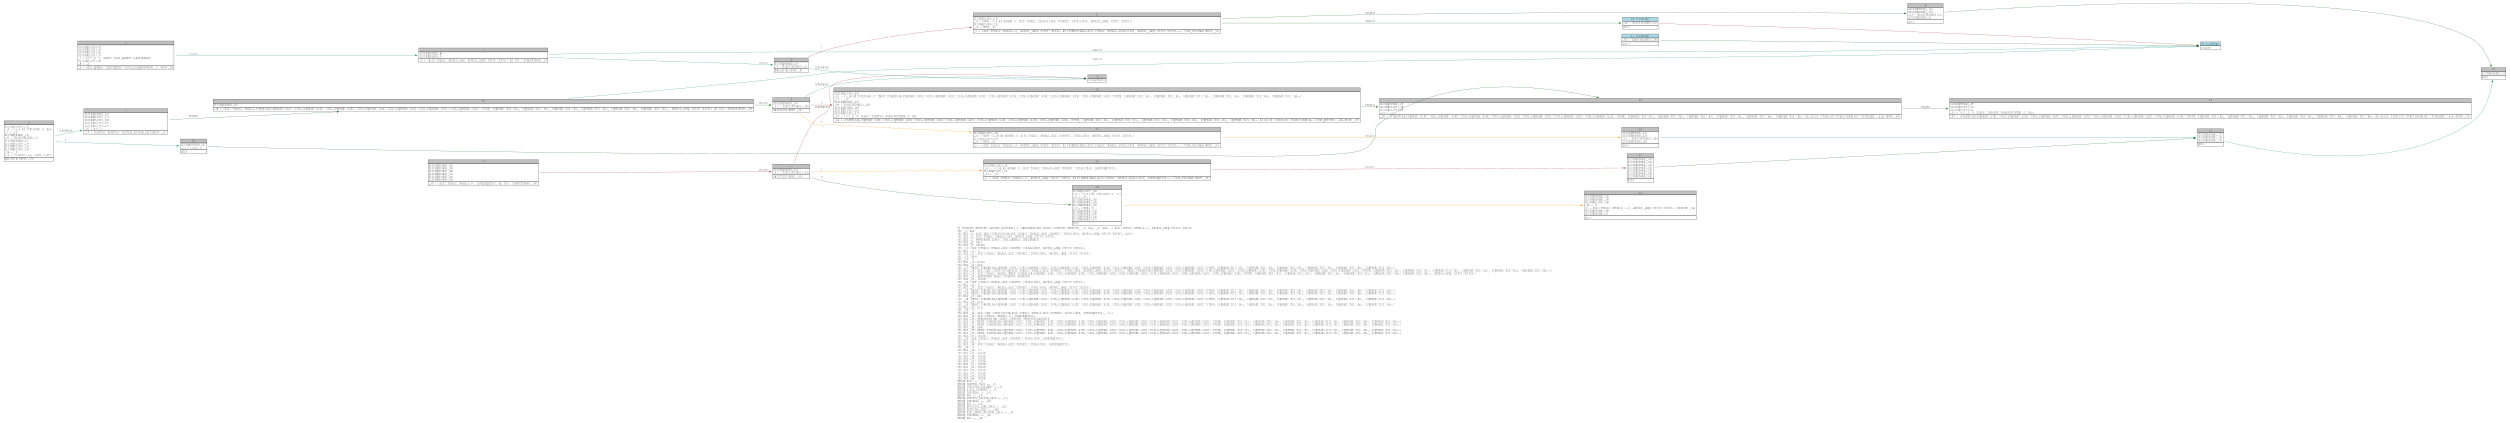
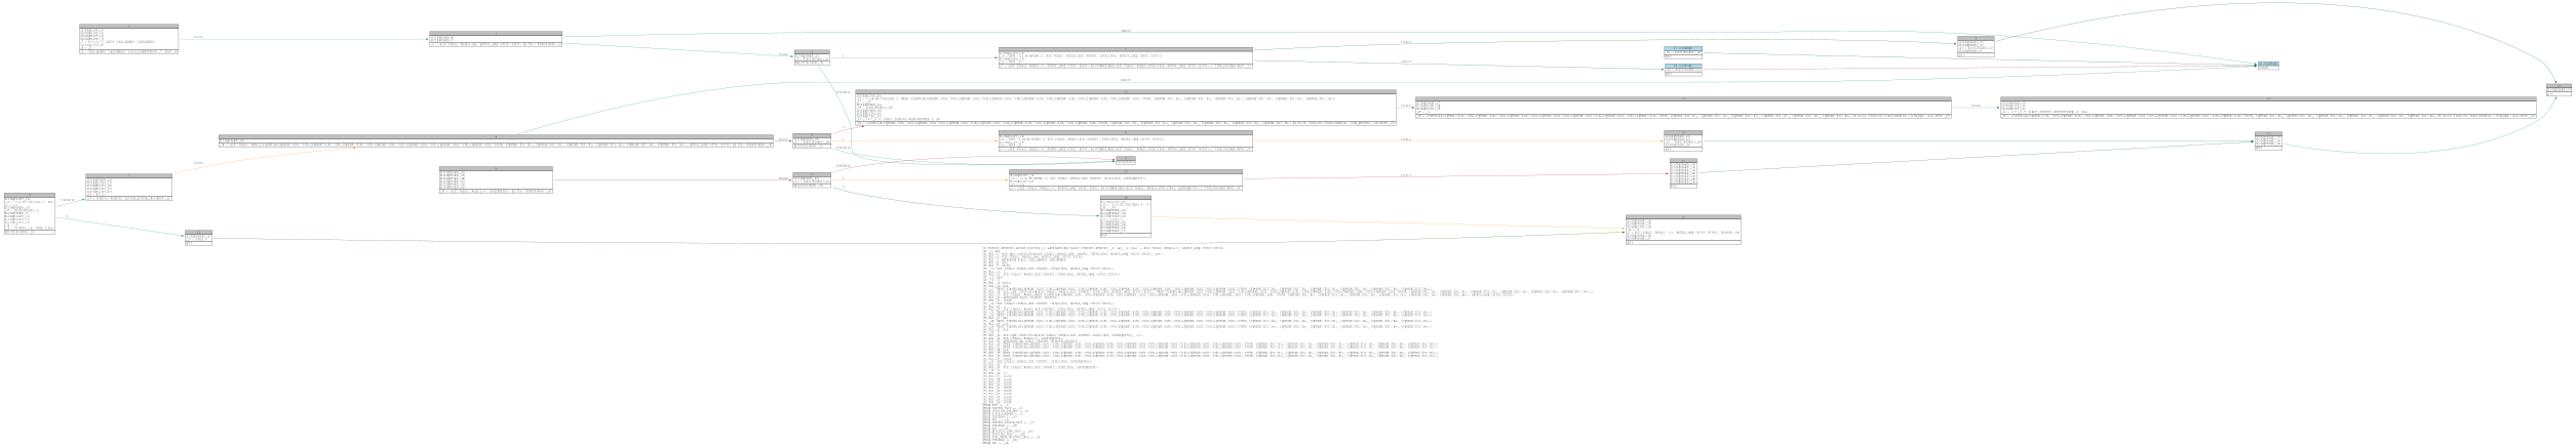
  digraph {
    fontname="Courier, monospace"
    label=<fn reserve::Reserve::accrue_interest(_1: &amp;ReErased mut state::reserve::Reserve, _2: u64, _3: u16) -&gt; std::result::Result&lt;(), anchor_lang::error::Error&gt;<br align="left"/>let _4: u64;<br align="left"/>let mut _5: std::ops::ControlFlow&lt;std::result::Result&lt;std::convert::Infallible, anchor_lang::error::Error&gt;, u64&gt;;<br align="left"/>let mut _6: std::result::Result&lt;u64, anchor_lang::error::Error&gt;;<br align="left"/>let mut _7: &amp;ReErased state::last_update::LastUpdate;<br align="left"/>let mut _8: u64;<br align="left"/>let mut _9: isize;<br align="left"/>let _10: std::result::Result&lt;std::convert::Infallible, anchor_lang::error::Error&gt;;<br align="left"/>let mut _11: !;<br align="left"/>let mut _12: std::result::Result&lt;std::convert::Infallible, anchor_lang::error::Error&gt;;<br align="left"/>let _13: u64;<br align="left"/>let _14: ();<br align="left"/>let mut _15: bool;<br align="left"/>let mut _16: u64;<br align="left"/>let _17: fixed::FixedU128&lt;typenum::uint::UInt&lt;typenum::uint::UInt&lt;typenum::uint::UInt&lt;typenum::uint::UInt&lt;typenum::uint::UInt&lt;typenum::uint::UInt&lt;typenum::uint::UTerm, typenum::bit::B1&gt;, typenum::bit::B1&gt;, typenum::bit::B1&gt;, typenum::bit::B1&gt;, typenum::bit::B0&gt;, typenum::bit::B0&gt;&gt;;<br align="left"/>let mut _18: std::ops::ControlFlow&lt;std::result::Result&lt;std::convert::Infallible, anchor_lang::error::Error&gt;, fixed::FixedU128&lt;typenum::uint::UInt&lt;typenum::uint::UInt&lt;typenum::uint::UInt&lt;typenum::uint::UInt&lt;typenum::uint::UInt&lt;typenum::uint::UInt&lt;typenum::uint::UTerm, typenum::bit::B1&gt;, typenum::bit::B1&gt;, typenum::bit::B1&gt;, typenum::bit::B1&gt;, typenum::bit::B0&gt;, typenum::bit::B0&gt;&gt;&gt;;<br align="left"/>let mut _19: std::result::Result&lt;fixed::FixedU128&lt;typenum::uint::UInt&lt;typenum::uint::UInt&lt;typenum::uint::UInt&lt;typenum::uint::UInt&lt;typenum::uint::UInt&lt;typenum::uint::UInt&lt;typenum::uint::UTerm, typenum::bit::B1&gt;, typenum::bit::B1&gt;, typenum::bit::B1&gt;, typenum::bit::B1&gt;, typenum::bit::B0&gt;, typenum::bit::B0&gt;&gt;, anchor_lang::error::Error&gt;;<br align="left"/>let mut _20: &amp;ReErased state::reserve::Reserve;<br align="left"/>let mut _21: isize;<br align="left"/>let _22: std::result::Result&lt;std::convert::Infallible, anchor_lang::error::Error&gt;;<br align="left"/>let mut _23: !;<br align="left"/>let mut _24: std::result::Result&lt;std::convert::Infallible, anchor_lang::error::Error&gt;;<br align="left"/>let _25: fixed::FixedU128&lt;typenum::uint::UInt&lt;typenum::uint::UInt&lt;typenum::uint::UInt&lt;typenum::uint::UInt&lt;typenum::uint::UInt&lt;typenum::uint::UInt&lt;typenum::uint::UTerm, typenum::bit::B1&gt;, typenum::bit::B1&gt;, typenum::bit::B1&gt;, typenum::bit::B1&gt;, typenum::bit::B0&gt;, typenum::bit::B0&gt;&gt;;<br align="left"/>let _26: fixed::FixedU128&lt;typenum::uint::UInt&lt;typenum::uint::UInt&lt;typenum::uint::UInt&lt;typenum::uint::UInt&lt;typenum::uint::UInt&lt;typenum::uint::UInt&lt;typenum::uint::UTerm, typenum::bit::B1&gt;, typenum::bit::B1&gt;, typenum::bit::B1&gt;, typenum::bit::B1&gt;, typenum::bit::B0&gt;, typenum::bit::B0&gt;&gt;;<br align="left"/>let mut _27: u8;<br align="left"/>let _28: fixed::FixedU128&lt;typenum::uint::UInt&lt;typenum::uint::UInt&lt;typenum::uint::UInt&lt;typenum::uint::UInt&lt;typenum::uint::UInt&lt;typenum::uint::UInt&lt;typenum::uint::UTerm, typenum::bit::B1&gt;, typenum::bit::B1&gt;, typenum::bit::B1&gt;, typenum::bit::B1&gt;, typenum::bit::B0&gt;, typenum::bit::B0&gt;&gt;;<br align="left"/>let mut _29: u16;<br align="left"/>let _30: fixed::FixedU128&lt;typenum::uint::UInt&lt;typenum::uint::UInt&lt;typenum::uint::UInt&lt;typenum::uint::UInt&lt;typenum::uint::UInt&lt;typenum::uint::UInt&lt;typenum::uint::UTerm, typenum::bit::B1&gt;, typenum::bit::B1&gt;, typenum::bit::B1&gt;, typenum::bit::B1&gt;, typenum::bit::B0&gt;, typenum::bit::B0&gt;&gt;;<br align="left"/>let mut _31: u16;<br align="left"/>let _32: ();<br align="left"/>let mut _33: std::ops::ControlFlow&lt;std::result::Result&lt;std::convert::Infallible, LendingError&gt;, ()&gt;;<br align="left"/>let mut _34: std::result::Result&lt;(), LendingError&gt;;<br align="left"/>let mut _35: &amp;ReErased mut state::reserve::ReserveLiquidity;<br align="left"/>let mut _36: fixed::FixedU128&lt;typenum::uint::UInt&lt;typenum::uint::UInt&lt;typenum::uint::UInt&lt;typenum::uint::UInt&lt;typenum::uint::UInt&lt;typenum::uint::UInt&lt;typenum::uint::UTerm, typenum::bit::B1&gt;, typenum::bit::B1&gt;, typenum::bit::B1&gt;, typenum::bit::B1&gt;, typenum::bit::B0&gt;, typenum::bit::B0&gt;&gt;;<br align="left"/>let mut _37: fixed::FixedU128&lt;typenum::uint::UInt&lt;typenum::uint::UInt&lt;typenum::uint::UInt&lt;typenum::uint::UInt&lt;typenum::uint::UInt&lt;typenum::uint::UInt&lt;typenum::uint::UTerm, typenum::bit::B1&gt;, typenum::bit::B1&gt;, typenum::bit::B1&gt;, typenum::bit::B1&gt;, typenum::bit::B0&gt;, typenum::bit::B0&gt;&gt;;<br align="left"/>let mut _38: u64;<br align="left"/>let mut _39: fixed::FixedU128&lt;typenum::uint::UInt&lt;typenum::uint::UInt&lt;typenum::uint::UInt&lt;typenum::uint::UInt&lt;typenum::uint::UInt&lt;typenum::uint::UInt&lt;typenum::uint::UTerm, typenum::bit::B1&gt;, typenum::bit::B1&gt;, typenum::bit::B1&gt;, typenum::bit::B1&gt;, typenum::bit::B0&gt;, typenum::bit::B0&gt;&gt;;<br align="left"/>let mut _40: fixed::FixedU128&lt;typenum::uint::UInt&lt;typenum::uint::UInt&lt;typenum::uint::UInt&lt;typenum::uint::UInt&lt;typenum::uint::UInt&lt;typenum::uint::UInt&lt;typenum::uint::UTerm, typenum::bit::B1&gt;, typenum::bit::B1&gt;, typenum::bit::B1&gt;, typenum::bit::B1&gt;, typenum::bit::B0&gt;, typenum::bit::B0&gt;&gt;;<br align="left"/>let mut _41: isize;<br align="left"/>let _42: std::result::Result&lt;std::convert::Infallible, LendingError&gt;;<br align="left"/>let mut _43: !;<br align="left"/>let mut _44: std::result::Result&lt;std::convert::Infallible, LendingError&gt;;<br align="left"/>let _45: ();<br align="left"/>let mut _46: ();<br align="left"/>let mut _47: isize;<br align="left"/>let mut _48: isize;<br align="left"/>let mut _49: isize;<br align="left"/>let mut _50: isize;<br align="left"/>let mut _51: isize;<br align="left"/>let mut _52: isize;<br align="left"/>let mut _53: isize;<br align="left"/>let mut _54: isize;<br align="left"/>let mut _55: isize;<br align="left"/>let mut _56: isize;<br align="left"/>debug self =&gt; _1;<br align="left"/>debug current_slot =&gt; _2;<br align="left"/>debug referral_fee_bps =&gt; _3;<br align="left"/>debug slots_elapsed =&gt; _4;<br align="left"/>debug residual =&gt; _10;<br align="left"/>debug val =&gt; _13;<br align="left"/>debug current_borrow_rate =&gt; _17;<br align="left"/>debug residual =&gt; _22;<br align="left"/>debug val =&gt; _25;<br align="left"/>debug protocol_take_rate =&gt; _26;<br align="left"/>debug referral_rate =&gt; _28;<br align="left"/>debug host_fixed_interest_rate =&gt; _30;<br align="left"/>debug residual =&gt; _42;<br align="left"/>debug val =&gt; _45;<br align="left"/>>
    rankdir=LR
    node [fontname="Courier, monospace" shape=none]
    edge [color=darkgreen fontname="Courier, monospace"]
    n1 [label=<<table border="0" cellborder="1" cellspacing="0"><tr><td bgcolor="gray" align="center" colspan="1">0</td></tr><tr><td align="left" balign="left">StorageLive(_4)<br/>StorageLive(_5)<br/>StorageLive(_6)<br/>StorageLive(_7)<br/>_7 = &amp;((*_1).1: state::last_update::LastUpdate)<br/>StorageLive(_8)<br/>_8 = _2<br/></td></tr><tr><td align="left">_6 = last_update::LastUpdate::slots_elapsed(move _7, move _8)</td></tr></table>>]
    n2 [label=<<table border="0" cellborder="1" cellspacing="0"><tr><td bgcolor="gray" align="center" colspan="1">1</td></tr><tr><td align="left" balign="left">StorageDead(_8)<br/>StorageDead(_7)<br/></td></tr><tr><td align="left">_5 = &lt;std::result::Result&lt;u64, anchor_lang::error::Error&gt; as Try&gt;::branch(move _6)</td></tr></table>>]
    n3 [label=<<table border="0" cellborder="1" cellspacing="0"><tr><td bgcolor="gray" align="center" colspan="1">2</td></tr><tr><td align="left" balign="left">StorageDead(_6)<br/>_9 = discriminant(_5)<br/></td></tr><tr><td align="left">switchInt(move _9)</td></tr></table>>]
    n4 [label=<<table border="0" cellborder="1" cellspacing="0"><tr><td bgcolor="lightblue" align="center" colspan="1">26 (cleanup)</td></tr><tr><td align="left">resume</td></tr></table>>]
    n5 [label=<<table border="0" cellborder="1" cellspacing="0"><tr><td bgcolor="gray" align="center" colspan="1">4</td></tr><tr><td align="left">unreachable</td></tr></table>>]
    n6 [label=<<table border="0" cellborder="1" cellspacing="0"><tr><td bgcolor="gray" align="center" colspan="1">5</td></tr><tr><td align="left" balign="left">StorageLive(_10)<br/>_10 = move ((_5 as Break).0: std::result::Result&lt;std::convert::Infallible, anchor_lang::error::Error&gt;)<br/>StorageLive(_12)<br/>_12 = move _10<br/></td></tr><tr><td align="left">_0 = &lt;std::result::Result&lt;(), anchor_lang::error::Error&gt; as FromResidual&lt;std::result::Result&lt;Infallible, anchor_lang::error::Error&gt;&gt;&gt;::from_residual(move _12)</td></tr></table>>]
    n7 [label=<<table border="0" cellborder="1" cellspacing="0"><tr><td bgcolor="gray" align="center" colspan="1">3</td></tr><tr><td align="left" balign="left">StorageLive(_13)<br/>_13 = ((_5 as Continue).0: u64)<br/>_4 = _13<br/>StorageDead(_13)<br/>_47 = discriminant(_5)<br/>StorageDead(_5)<br/>StorageLive(_14)<br/>StorageLive(_15)<br/>StorageLive(_16)<br/>_16 = _4<br/>_15 = Gt(move _16, const 0_u64)<br/></td></tr><tr><td align="left">switchInt(move _15)</td></tr></table>>]
    n8 [label=<<table border="0" cellborder="1" cellspacing="0"><tr><td bgcolor="gray" align="center" colspan="1">7</td></tr><tr><td align="left" balign="left">StorageDead(_16)<br/>StorageLive(_17)<br/>StorageLive(_18)<br/>StorageLive(_19)<br/>StorageLive(_20)<br/>_20 = &amp;(*_1)<br/></td></tr><tr><td align="left">_19 = reserve::Reserve::current_borrow_rate(move _20)</td></tr></table>>]
    n9 [label=<<table border="0" cellborder="1" cellspacing="0"><tr><td bgcolor="gray" align="center" colspan="1">21</td></tr><tr><td align="left" balign="left">StorageDead(_16)<br/>_14 = const ()<br/></td></tr><tr><td align="left">goto</td></tr></table>>]
    n10 [label=<<table border="0" cellborder="1" cellspacing="0"><tr><td bgcolor="gray" align="center" colspan="1">6</td></tr><tr><td align="left" balign="left">StorageDead(_12)<br/>StorageDead(_10)<br/>_53 = discriminant(_5)<br/>StorageDead(_5)<br/></td></tr><tr><td align="left">goto</td></tr></table>>]
    n11 [label=<<table border="0" cellborder="1" cellspacing="0"><tr><td bgcolor="lightblue" align="center" colspan="1">28 (cleanup)</td></tr><tr><td align="left" balign="left">_56 = discriminant(_5)<br/></td></tr><tr><td align="left">goto</td></tr></table>>]
    n12 [label=<<table border="0" cellborder="1" cellspacing="0"><tr><td bgcolor="gray" align="center" colspan="1">8</td></tr><tr><td align="left" balign="left">StorageDead(_20)<br/></td></tr><tr><td align="left">_18 = &lt;std::result::Result&lt;FixedU128&lt;typenum::uint::UInt&lt;typenum::uint::UInt&lt;typenum::uint::UInt&lt;typenum::uint::UInt&lt;typenum::uint::UInt&lt;typenum::uint::UInt&lt;typenum::uint::UTerm, typenum::bit::B1&gt;, typenum::bit::B1&gt;, typenum::bit::B1&gt;, typenum::bit::B1&gt;, typenum::bit::B0&gt;, typenum::bit::B0&gt;&gt;, anchor_lang::error::Error&gt; as Try&gt;::branch(move _19)</td></tr></table>>]
    n13 [label=<<table border="0" cellborder="1" cellspacing="0"><tr><td bgcolor="gray" align="center" colspan="1">22</td></tr><tr><td align="left" balign="left">StorageDead(_15)<br/>StorageDead(_14)<br/>StorageLive(_46)<br/>_46 = ()<br/>_0 = std::result::Result::&lt;(), anchor_lang::error::Error&gt;::Ok(move _46)<br/>StorageDead(_46)<br/>StorageDead(_4)<br/></td></tr><tr><td align="left">goto</td></tr></table>>]
    n14 [label=<<table border="0" cellborder="1" cellspacing="0"><tr><td bgcolor="gray" align="center" colspan="1">24</td></tr><tr><td align="left" balign="left">StorageDead(_4)<br/></td></tr><tr><td align="left">goto</td></tr></table>>]
    n15 [label=<<table border="0" cellborder="1" cellspacing="0"><tr><td bgcolor="gray" align="center" colspan="1">9</td></tr><tr><td align="left" balign="left">StorageDead(_19)<br/>_21 = discriminant(_18)<br/></td></tr><tr><td align="left">switchInt(move _21)</td></tr></table>>]
    n16 [label=<<table border="0" cellborder="1" cellspacing="0"><tr><td bgcolor="gray" align="center" colspan="1">10</td></tr><tr><td align="left" balign="left">StorageLive(_25)<br/>_25 = ((_18 as Continue).0: fixed::FixedU128&lt;typenum::uint::UInt&lt;typenum::uint::UInt&lt;typenum::uint::UInt&lt;typenum::uint::UInt&lt;typenum::uint::UInt&lt;typenum::uint::UInt&lt;typenum::uint::UTerm, typenum::bit::B1&gt;, typenum::bit::B1&gt;, typenum::bit::B1&gt;, typenum::bit::B1&gt;, typenum::bit::B0&gt;, typenum::bit::B0&gt;&gt;)<br/>_17 = _25<br/>StorageDead(_25)<br/>_49 = discriminant(_18)<br/>StorageDead(_18)<br/>StorageLive(_26)<br/>StorageLive(_27)<br/>_27 = (((*_1).9: state::reserve::ReserveConfig).5: u8)<br/></td></tr><tr><td align="left">_26 = &lt;FixedU128&lt;typenum::uint::UInt&lt;typenum::uint::UInt&lt;typenum::uint::UInt&lt;typenum::uint::UInt&lt;typenum::uint::UInt&lt;typenum::uint::UInt&lt;typenum::uint::UTerm, typenum::bit::B1&gt;, typenum::bit::B1&gt;, typenum::bit::B1&gt;, typenum::bit::B1&gt;, typenum::bit::B0&gt;, typenum::bit::B0&gt;&gt; as utils::fraction::FractionExtra&gt;::from_percent::&lt;u8&gt;(move _27)</td></tr></table>>]
    n17 [label=<<table border="0" cellborder="1" cellspacing="0"><tr><td bgcolor="gray" align="center" colspan="1">11</td></tr><tr><td align="left" balign="left">StorageLive(_22)<br/>_22 = move ((_18 as Break).0: std::result::Result&lt;std::convert::Infallible, anchor_lang::error::Error&gt;)<br/>StorageLive(_24)<br/>_24 = move _22<br/></td></tr><tr><td align="left">_0 = &lt;std::result::Result&lt;(), anchor_lang::error::Error&gt; as FromResidual&lt;std::result::Result&lt;Infallible, anchor_lang::error::Error&gt;&gt;&gt;::from_residual(move _24)</td></tr></table>>]
    n18 [label=<<table border="0" cellborder="1" cellspacing="0"><tr><td bgcolor="gray" align="center" colspan="1">13</td></tr><tr><td align="left" balign="left">StorageDead(_27)<br/>StorageLive(_28)<br/>StorageLive(_29)<br/>_29 = _3<br/></td></tr><tr><td align="left">_28 = &lt;FixedU128&lt;typenum::uint::UInt&lt;typenum::uint::UInt&lt;typenum::uint::UInt&lt;typenum::uint::UInt&lt;typenum::uint::UInt&lt;typenum::uint::UInt&lt;typenum::uint::UTerm, typenum::bit::B1&gt;, typenum::bit::B1&gt;, typenum::bit::B1&gt;, typenum::bit::B1&gt;, typenum::bit::B0&gt;, typenum::bit::B0&gt;&gt; as utils::fraction::FractionExtra&gt;::from_bps::&lt;u16&gt;(move _29)</td></tr></table>>]
    n19 [label=<<table border="0" cellborder="1" cellspacing="0"><tr><td bgcolor="gray" align="center" colspan="1">12</td></tr><tr><td align="left" balign="left">StorageDead(_24)<br/>StorageDead(_22)<br/>_51 = discriminant(_18)<br/>StorageDead(_18)<br/></td></tr><tr><td align="left">goto</td></tr></table>>]
    n20 [label=<<table border="0" cellborder="1" cellspacing="0"><tr><td bgcolor="gray" align="center" colspan="1">14</td></tr><tr><td align="left" balign="left">StorageDead(_29)<br/>StorageLive(_30)<br/>StorageLive(_31)<br/>_31 = (((*_1).9: state::reserve::ReserveConfig).2: u16)<br/></td></tr><tr><td align="left">_30 = &lt;FixedU128&lt;typenum::uint::UInt&lt;typenum::uint::UInt&lt;typenum::uint::UInt&lt;typenum::uint::UInt&lt;typenum::uint::UInt&lt;typenum::uint::UInt&lt;typenum::uint::UTerm, typenum::bit::B1&gt;, typenum::bit::B1&gt;, typenum::bit::B1&gt;, typenum::bit::B1&gt;, typenum::bit::B0&gt;, typenum::bit::B0&gt;&gt; as utils::fraction::FractionExtra&gt;::from_bps::&lt;u16&gt;(move _31)</td></tr></table>>]
    n21 [label=<<table border="0" cellborder="1" cellspacing="0"><tr><td bgcolor="gray" align="center" colspan="1">23</td></tr><tr><td align="left" balign="left">StorageDead(_17)<br/>StorageDead(_15)<br/>StorageDead(_14)<br/></td></tr><tr><td align="left">goto</td></tr></table>>]
    n22 [label=<<table border="0" cellborder="1" cellspacing="0"><tr><td bgcolor="lightblue" align="center" colspan="1">27 (cleanup)</td></tr><tr><td align="left" balign="left">_55 = discriminant(_18)<br/></td></tr><tr><td align="left">goto</td></tr></table>>]
    n23 [label=<<table border="0" cellborder="1" cellspacing="0"><tr><td bgcolor="gray" align="center" colspan="1">16</td></tr><tr><td align="left" balign="left">StorageDead(_40)<br/>StorageDead(_39)<br/>StorageDead(_38)<br/>StorageDead(_37)<br/>StorageDead(_36)<br/>StorageDead(_35)<br/></td></tr><tr><td align="left">_33 = &lt;std::result::Result&lt;(), LendingError&gt; as Try&gt;::branch(move _34)</td></tr></table>>]
    n24 [label=<<table border="0" cellborder="1" cellspacing="0"><tr><td bgcolor="gray" align="center" colspan="1">17</td></tr><tr><td align="left" balign="left">StorageDead(_34)<br/>_41 = discriminant(_33)<br/></td></tr><tr><td align="left">switchInt(move _41)</td></tr></table>>]
    n25 [label=<<table border="0" cellborder="1" cellspacing="0"><tr><td bgcolor="gray" align="center" colspan="1">18</td></tr><tr><td align="left" balign="left">StorageLive(_45)<br/>_45 = ((_33 as Continue).0: ())<br/>_32 = _45<br/>StorageDead(_45)<br/>StorageDead(_33)<br/>StorageDead(_32)<br/>_14 = const ()<br/>StorageDead(_30)<br/>StorageDead(_28)<br/>StorageDead(_26)<br/>StorageDead(_17)<br/></td></tr><tr><td align="left">goto</td></tr></table>>]
    n26 [label=<<table border="0" cellborder="1" cellspacing="0"><tr><td bgcolor="gray" align="center" colspan="1">19</td></tr><tr><td align="left" balign="left">StorageLive(_42)<br/>_42 = ((_33 as Break).0: std::result::Result&lt;std::convert::Infallible, LendingError&gt;)<br/>StorageLive(_44)<br/>_44 = _42<br/></td></tr><tr><td align="left">_0 = &lt;std::result::Result&lt;(), anchor_lang::error::Error&gt; as FromResidual&lt;std::result::Result&lt;Infallible, LendingError&gt;&gt;&gt;::from_residual(move _44)</td></tr></table>>]
    n27 [label=<<table border="0" cellborder="1" cellspacing="0"><tr><td bgcolor="gray" align="center" colspan="1">20</td></tr><tr><td align="left" balign="left">StorageDead(_44)<br/>StorageDead(_42)<br/>StorageDead(_33)<br/>StorageDead(_32)<br/>StorageDead(_30)<br/>StorageDead(_28)<br/>StorageDead(_26)<br/></td></tr><tr><td align="left">goto</td></tr></table>>]
    n1 -> n2 [color=teal label=return]
    n2 -> n3 [color=teal label=return]
    n2 -> n4 [color=teal label=unwind]
    n3 -> n5 [color=teal label=otherwise]
    n3 -> n6 [color=brown label=1]
    n6 -> n10 [label=return]
    n6 -> n11 [label=unwind]
    n7 -> n8 [color=teal label=otherwise]
    n7 -> n9 [color=teal label=0]
-   n8 -> n12 [label=return]
-   n9 -> n18
+   n8 -> n12 [color=darkorange label=return]
+   n9 -> n13
    n10 -> n14
    n11 -> n4 [color=brown]
    n12 -> n4 [color=teal label=unwind]
    n12 -> n15 [label=return]
    n15 -> n5 [color=teal label=otherwise]
    n15 -> n16 [color=brown label=0]
    n15 -> n17 [color=darkorange label=1]
    n16 -> n18 [label=return]
    n17 -> n19 [color=darkorange label=return]
    n18 -> n20 [label=return]
    n19 -> n21 [color=teal]
    n21 -> n14 [color=teal]
    n22 -> n4
    n23 -> n24 [color=brown label=return]
    n24 -> n5 [color=brown label=otherwise]
    n24 -> n25 [label=0]
    n24 -> n26 [color=darkorange label=1]
    n25 -> n13 [color=darkorange]
    n26 -> n27 [color=brown label=return]
    n27 -> n21
  }
